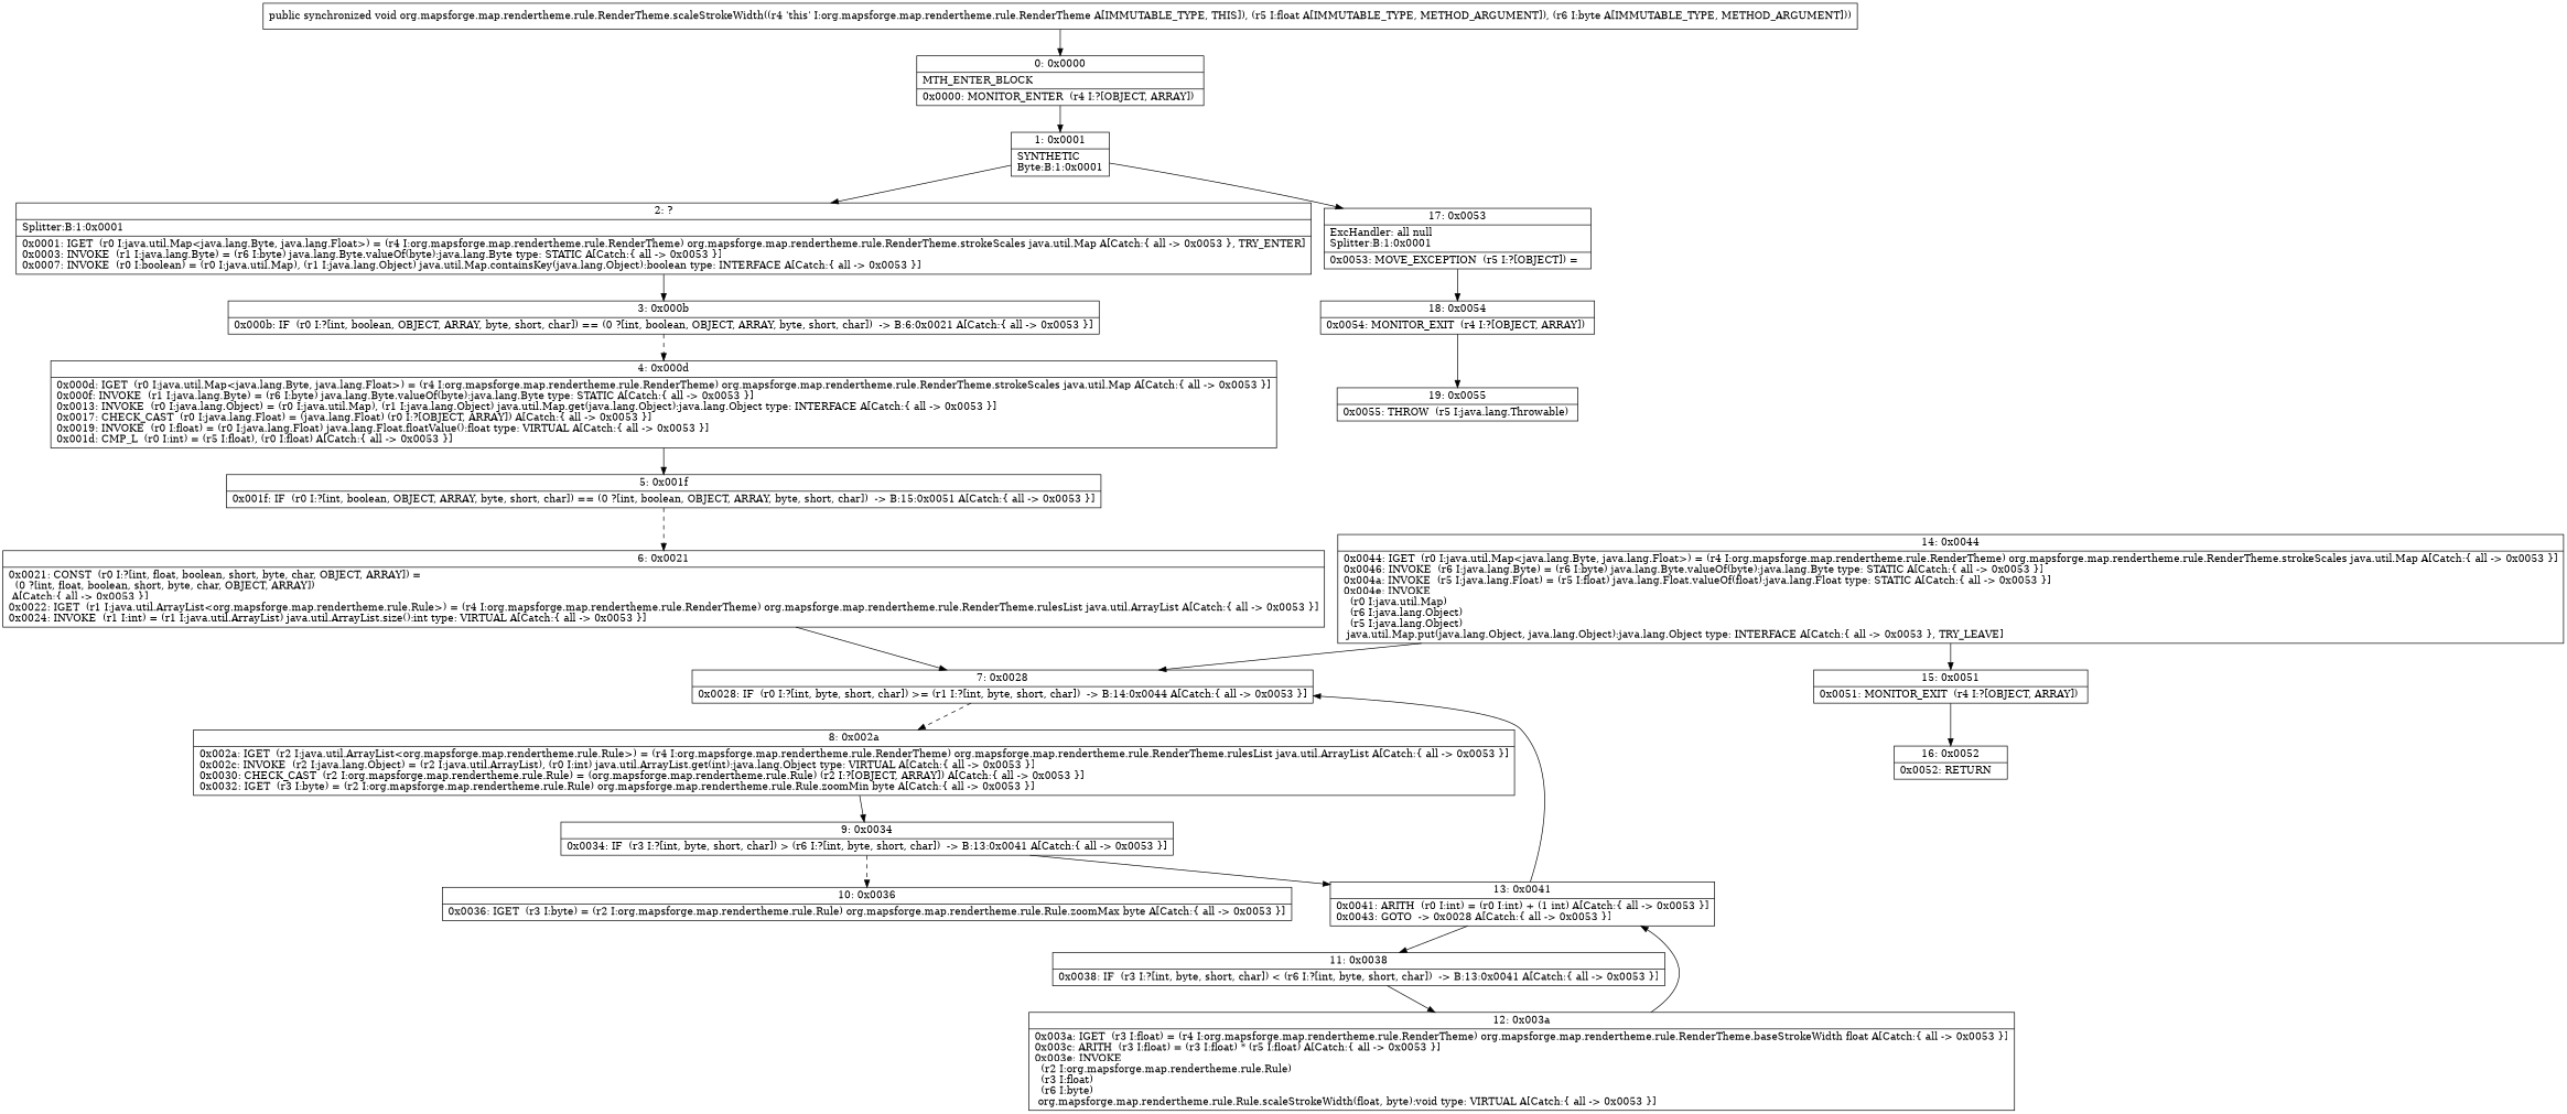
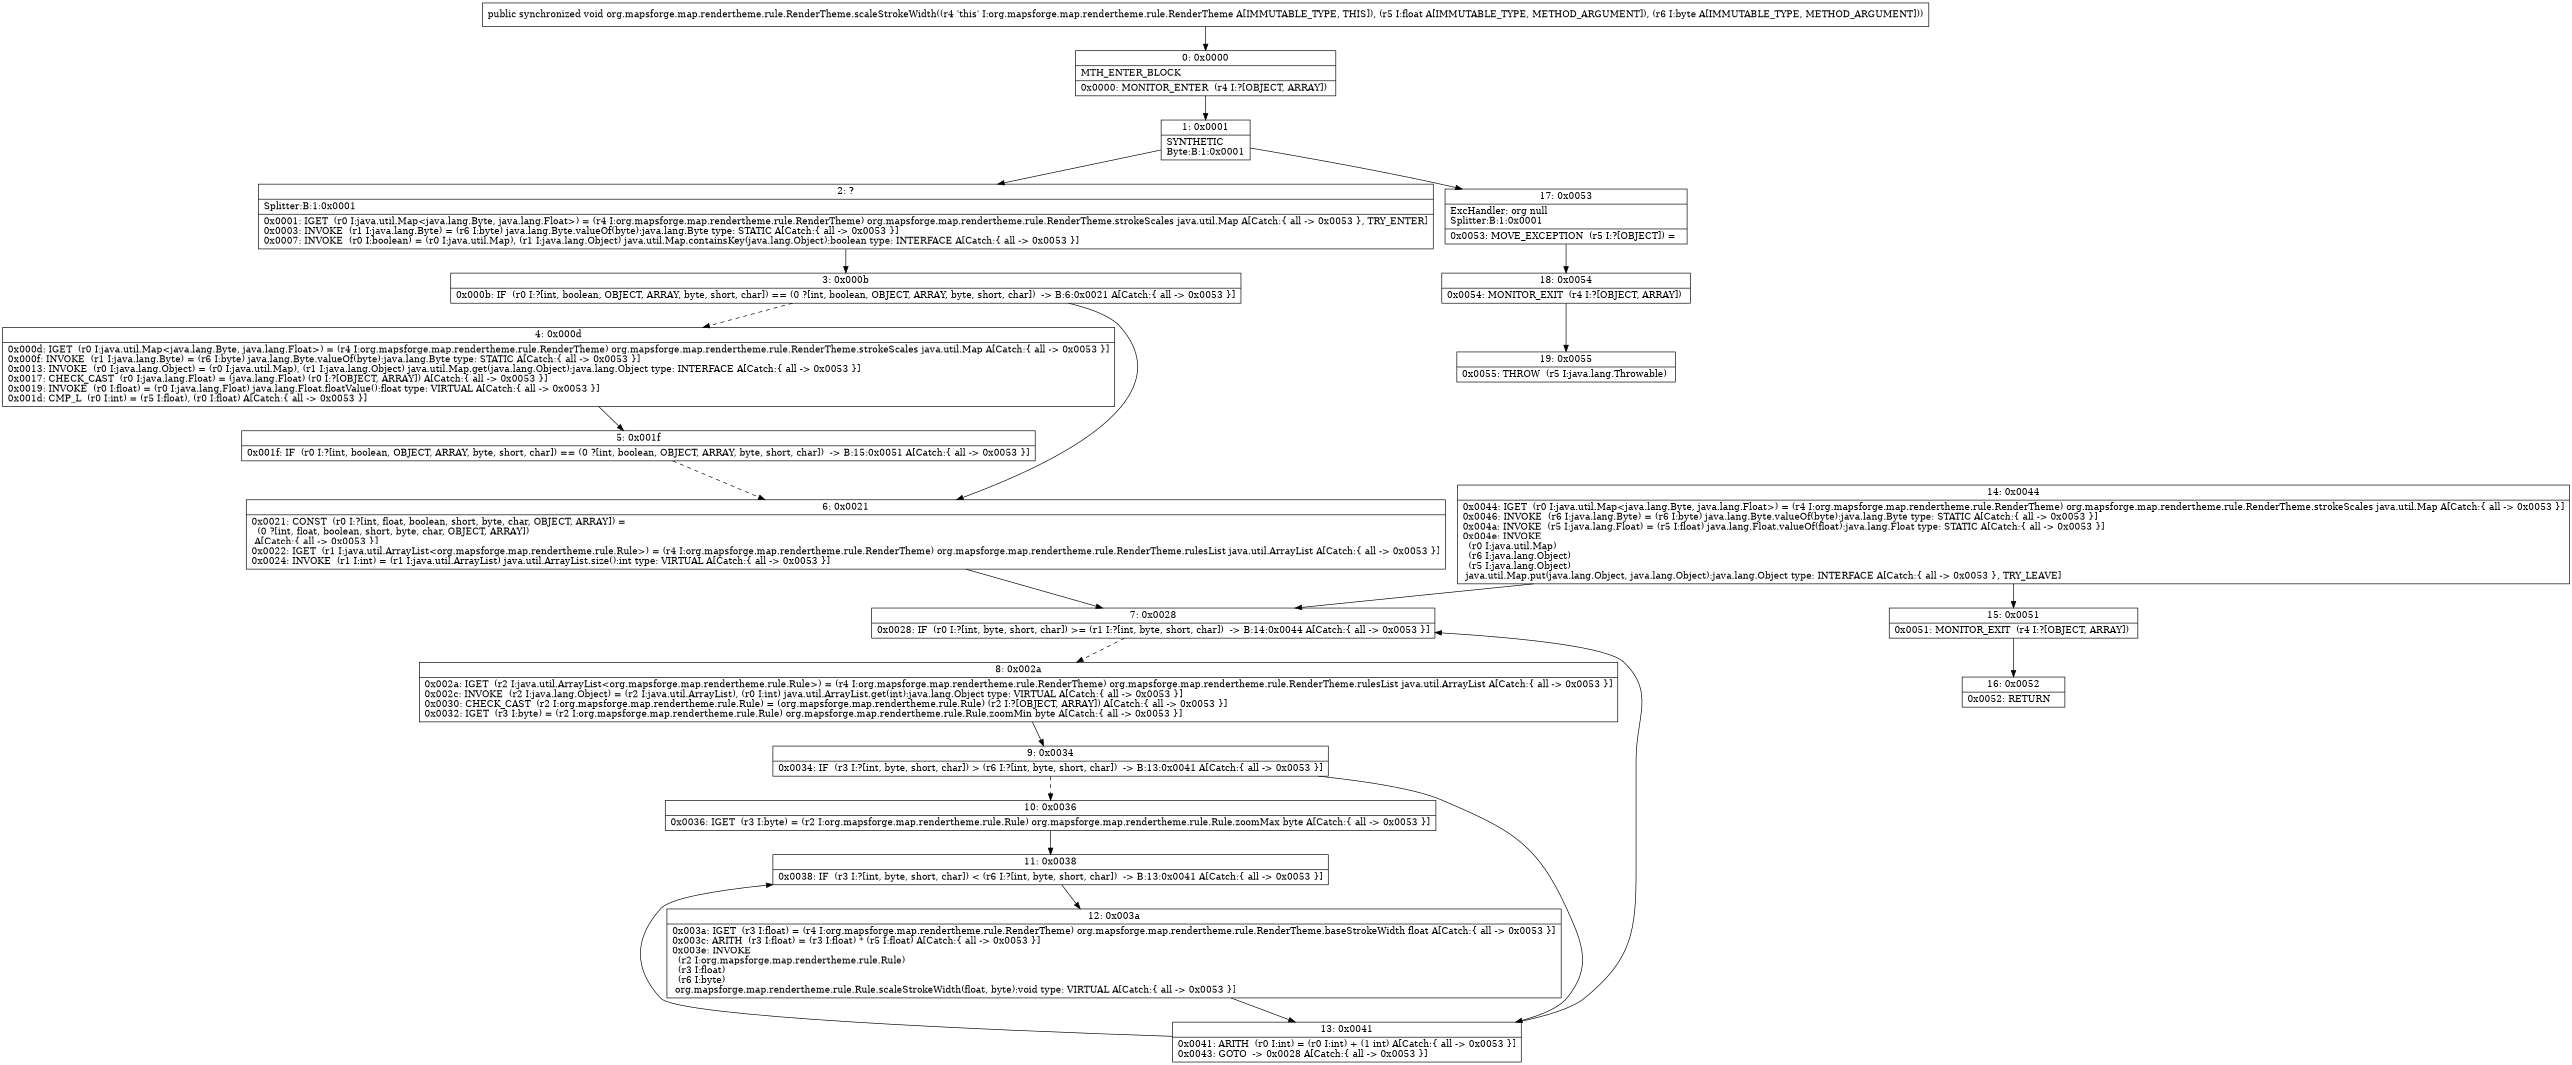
  digraph {
    node [shape=record]
    n1 [label="{0\:\ 0x0000|MTH_ENTER_BLOCK\l|0x0000: MONITOR_ENTER  (r4 I:?[OBJECT, ARRAY]) \l}"]
    n2 [label="{1\:\ 0x0001|SYNTHETIC\lByte:B:1:0x0001\l}"]
    n3 [label="{2\:\ ?|Splitter:B:1:0x0001\l|0x0001: IGET  (r0 I:java.util.Map\<java.lang.Byte, java.lang.Float\>) = (r4 I:org.mapsforge.map.rendertheme.rule.RenderTheme) org.mapsforge.map.rendertheme.rule.RenderTheme.strokeScales java.util.Map A[Catch:\{ all \-\> 0x0053 \}, TRY_ENTER]\l0x0003: INVOKE  (r1 I:java.lang.Byte) = (r6 I:byte) java.lang.Byte.valueOf(byte):java.lang.Byte type: STATIC A[Catch:\{ all \-\> 0x0053 \}]\l0x0007: INVOKE  (r0 I:boolean) = (r0 I:java.util.Map), (r1 I:java.lang.Object) java.util.Map.containsKey(java.lang.Object):boolean type: INTERFACE A[Catch:\{ all \-\> 0x0053 \}]\l}"]
-   n4 [label="{17\:\ 0x0053|ExcHandler: all null\lSplitter:B:1:0x0001\l|0x0053: MOVE_EXCEPTION  (r5 I:?[OBJECT]) =  \l}"]
+   n4 [label="{17\:\ 0x0053|ExcHandler: org null\lSplitter:B:1:0x0001\l|0x0053: MOVE_EXCEPTION  (r5 I:?[OBJECT]) =  \l}"]
    n5 [label="{3\:\ 0x000b|0x000b: IF  (r0 I:?[int, boolean, OBJECT, ARRAY, byte, short, char]) == (0 ?[int, boolean, OBJECT, ARRAY, byte, short, char])  \-\> B:6:0x0021 A[Catch:\{ all \-\> 0x0053 \}]\l}"]
    n6 [label="{18\:\ 0x0054|0x0054: MONITOR_EXIT  (r4 I:?[OBJECT, ARRAY]) \l}"]
    n7 [label="{4\:\ 0x000d|0x000d: IGET  (r0 I:java.util.Map\<java.lang.Byte, java.lang.Float\>) = (r4 I:org.mapsforge.map.rendertheme.rule.RenderTheme) org.mapsforge.map.rendertheme.rule.RenderTheme.strokeScales java.util.Map A[Catch:\{ all \-\> 0x0053 \}]\l0x000f: INVOKE  (r1 I:java.lang.Byte) = (r6 I:byte) java.lang.Byte.valueOf(byte):java.lang.Byte type: STATIC A[Catch:\{ all \-\> 0x0053 \}]\l0x0013: INVOKE  (r0 I:java.lang.Object) = (r0 I:java.util.Map), (r1 I:java.lang.Object) java.util.Map.get(java.lang.Object):java.lang.Object type: INTERFACE A[Catch:\{ all \-\> 0x0053 \}]\l0x0017: CHECK_CAST  (r0 I:java.lang.Float) = (java.lang.Float) (r0 I:?[OBJECT, ARRAY]) A[Catch:\{ all \-\> 0x0053 \}]\l0x0019: INVOKE  (r0 I:float) = (r0 I:java.lang.Float) java.lang.Float.floatValue():float type: VIRTUAL A[Catch:\{ all \-\> 0x0053 \}]\l0x001d: CMP_L  (r0 I:int) = (r5 I:float), (r0 I:float) A[Catch:\{ all \-\> 0x0053 \}]\l}"]
    n8 [label="{6\:\ 0x0021|0x0021: CONST  (r0 I:?[int, float, boolean, short, byte, char, OBJECT, ARRAY]) = \l  (0 ?[int, float, boolean, short, byte, char, OBJECT, ARRAY])\l A[Catch:\{ all \-\> 0x0053 \}]\l0x0022: IGET  (r1 I:java.util.ArrayList\<org.mapsforge.map.rendertheme.rule.Rule\>) = (r4 I:org.mapsforge.map.rendertheme.rule.RenderTheme) org.mapsforge.map.rendertheme.rule.RenderTheme.rulesList java.util.ArrayList A[Catch:\{ all \-\> 0x0053 \}]\l0x0024: INVOKE  (r1 I:int) = (r1 I:java.util.ArrayList) java.util.ArrayList.size():int type: VIRTUAL A[Catch:\{ all \-\> 0x0053 \}]\l}"]
    n9 [label="{5\:\ 0x001f|0x001f: IF  (r0 I:?[int, boolean, OBJECT, ARRAY, byte, short, char]) == (0 ?[int, boolean, OBJECT, ARRAY, byte, short, char])  \-\> B:15:0x0051 A[Catch:\{ all \-\> 0x0053 \}]\l}"]
    n10 [label="{7\:\ 0x0028|0x0028: IF  (r0 I:?[int, byte, short, char]) \>= (r1 I:?[int, byte, short, char])  \-\> B:14:0x0044 A[Catch:\{ all \-\> 0x0053 \}]\l}"]
    n11 [label="{15\:\ 0x0051|0x0051: MONITOR_EXIT  (r4 I:?[OBJECT, ARRAY]) \l}"]
    n12 [label="{16\:\ 0x0052|0x0052: RETURN   \l}"]
    n13 [label="{8\:\ 0x002a|0x002a: IGET  (r2 I:java.util.ArrayList\<org.mapsforge.map.rendertheme.rule.Rule\>) = (r4 I:org.mapsforge.map.rendertheme.rule.RenderTheme) org.mapsforge.map.rendertheme.rule.RenderTheme.rulesList java.util.ArrayList A[Catch:\{ all \-\> 0x0053 \}]\l0x002c: INVOKE  (r2 I:java.lang.Object) = (r2 I:java.util.ArrayList), (r0 I:int) java.util.ArrayList.get(int):java.lang.Object type: VIRTUAL A[Catch:\{ all \-\> 0x0053 \}]\l0x0030: CHECK_CAST  (r2 I:org.mapsforge.map.rendertheme.rule.Rule) = (org.mapsforge.map.rendertheme.rule.Rule) (r2 I:?[OBJECT, ARRAY]) A[Catch:\{ all \-\> 0x0053 \}]\l0x0032: IGET  (r3 I:byte) = (r2 I:org.mapsforge.map.rendertheme.rule.Rule) org.mapsforge.map.rendertheme.rule.Rule.zoomMin byte A[Catch:\{ all \-\> 0x0053 \}]\l}"]
    n14 [label="{9\:\ 0x0034|0x0034: IF  (r3 I:?[int, byte, short, char]) \> (r6 I:?[int, byte, short, char])  \-\> B:13:0x0041 A[Catch:\{ all \-\> 0x0053 \}]\l}"]
    n15 [label="{14\:\ 0x0044|0x0044: IGET  (r0 I:java.util.Map\<java.lang.Byte, java.lang.Float\>) = (r4 I:org.mapsforge.map.rendertheme.rule.RenderTheme) org.mapsforge.map.rendertheme.rule.RenderTheme.strokeScales java.util.Map A[Catch:\{ all \-\> 0x0053 \}]\l0x0046: INVOKE  (r6 I:java.lang.Byte) = (r6 I:byte) java.lang.Byte.valueOf(byte):java.lang.Byte type: STATIC A[Catch:\{ all \-\> 0x0053 \}]\l0x004a: INVOKE  (r5 I:java.lang.Float) = (r5 I:float) java.lang.Float.valueOf(float):java.lang.Float type: STATIC A[Catch:\{ all \-\> 0x0053 \}]\l0x004e: INVOKE  \l  (r0 I:java.util.Map)\l  (r6 I:java.lang.Object)\l  (r5 I:java.lang.Object)\l java.util.Map.put(java.lang.Object, java.lang.Object):java.lang.Object type: INTERFACE A[Catch:\{ all \-\> 0x0053 \}, TRY_LEAVE]\l}"]
    n16 [label="{10\:\ 0x0036|0x0036: IGET  (r3 I:byte) = (r2 I:org.mapsforge.map.rendertheme.rule.Rule) org.mapsforge.map.rendertheme.rule.Rule.zoomMax byte A[Catch:\{ all \-\> 0x0053 \}]\l}"]
    n17 [label="{13\:\ 0x0041|0x0041: ARITH  (r0 I:int) = (r0 I:int) + (1 int) A[Catch:\{ all \-\> 0x0053 \}]\l0x0043: GOTO  \-\> 0x0028 A[Catch:\{ all \-\> 0x0053 \}]\l}"]
    n18 [label="{11\:\ 0x0038|0x0038: IF  (r3 I:?[int, byte, short, char]) \< (r6 I:?[int, byte, short, char])  \-\> B:13:0x0041 A[Catch:\{ all \-\> 0x0053 \}]\l}"]
    n19 [label="{12\:\ 0x003a|0x003a: IGET  (r3 I:float) = (r4 I:org.mapsforge.map.rendertheme.rule.RenderTheme) org.mapsforge.map.rendertheme.rule.RenderTheme.baseStrokeWidth float A[Catch:\{ all \-\> 0x0053 \}]\l0x003c: ARITH  (r3 I:float) = (r3 I:float) * (r5 I:float) A[Catch:\{ all \-\> 0x0053 \}]\l0x003e: INVOKE  \l  (r2 I:org.mapsforge.map.rendertheme.rule.Rule)\l  (r3 I:float)\l  (r6 I:byte)\l org.mapsforge.map.rendertheme.rule.Rule.scaleStrokeWidth(float, byte):void type: VIRTUAL A[Catch:\{ all \-\> 0x0053 \}]\l}"]
    n20 [label="{19\:\ 0x0055|0x0055: THROW  (r5 I:java.lang.Throwable) \l}"]
    n21 [label="{public synchronized void org.mapsforge.map.rendertheme.rule.RenderTheme.scaleStrokeWidth((r4 'this' I:org.mapsforge.map.rendertheme.rule.RenderTheme A[IMMUTABLE_TYPE, THIS]), (r5 I:float A[IMMUTABLE_TYPE, METHOD_ARGUMENT]), (r6 I:byte A[IMMUTABLE_TYPE, METHOD_ARGUMENT])) }"]
    n1 -> n2
    n2 -> n3
    n2 -> n4
    n3 -> n5
    n4 -> n6
    n5 -> n7 [style=dashed]
+   n5 -> n8
    n6 -> n20
    n7 -> n9
    n8 -> n10
    n9 -> n8 [style=dashed]
    n10 -> n13 [style=dashed]
    n11 -> n12
    n13 -> n14
    n14 -> n16 [style=dashed]
    n14 -> n17
    n15 -> n10
    n15 -> n11
+   n16 -> n18
    n17 -> n10
    n17 -> n18
    n18 -> n19 [style=solid]
    n19 -> n17
    n21 -> n1
  }
